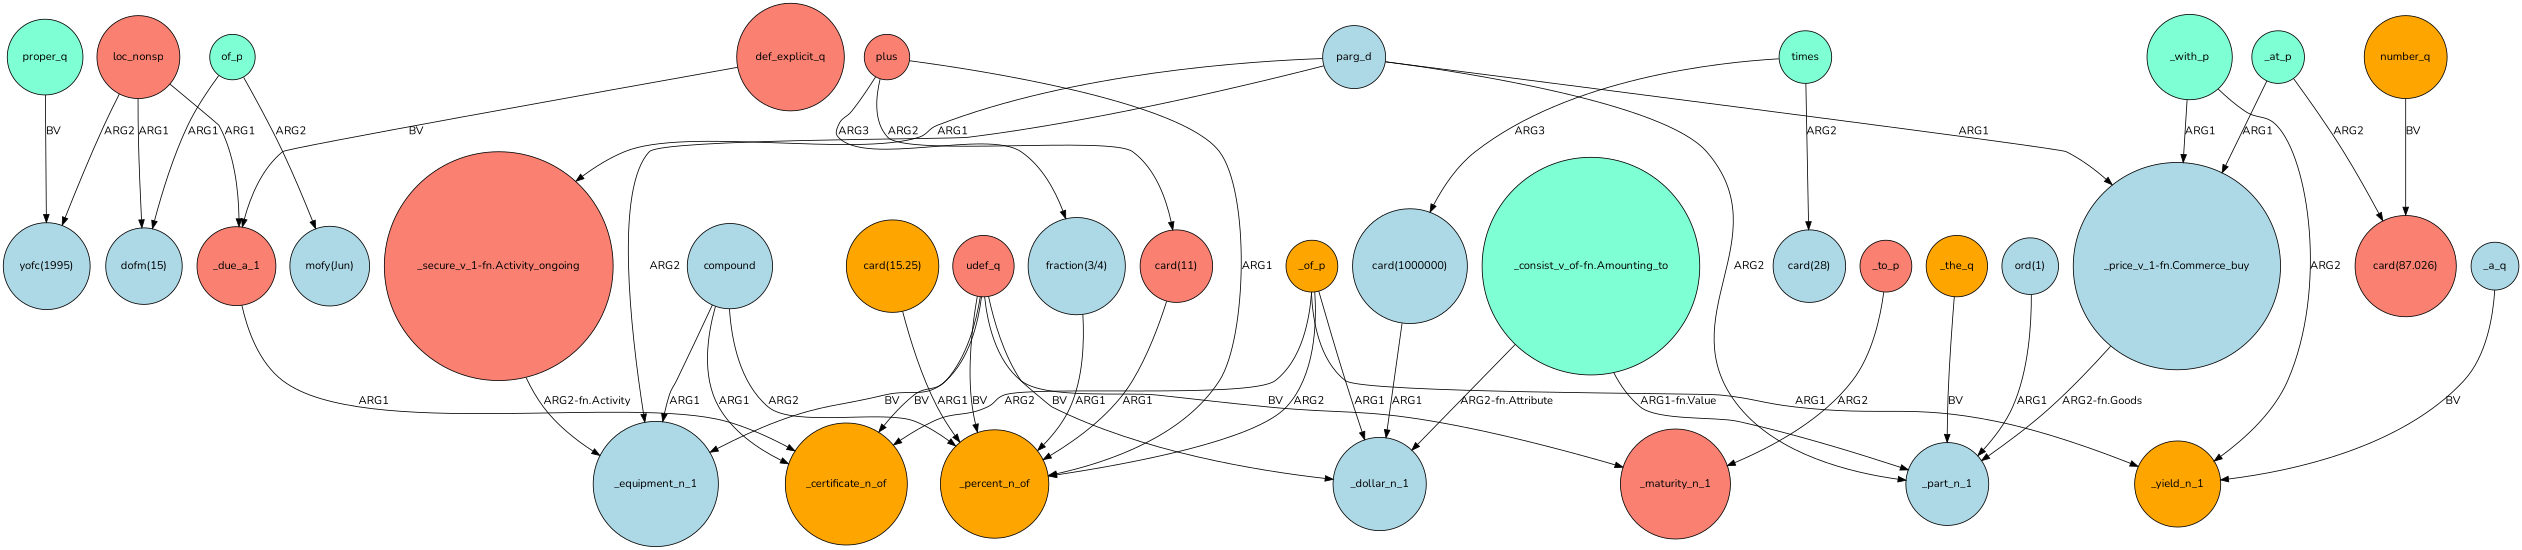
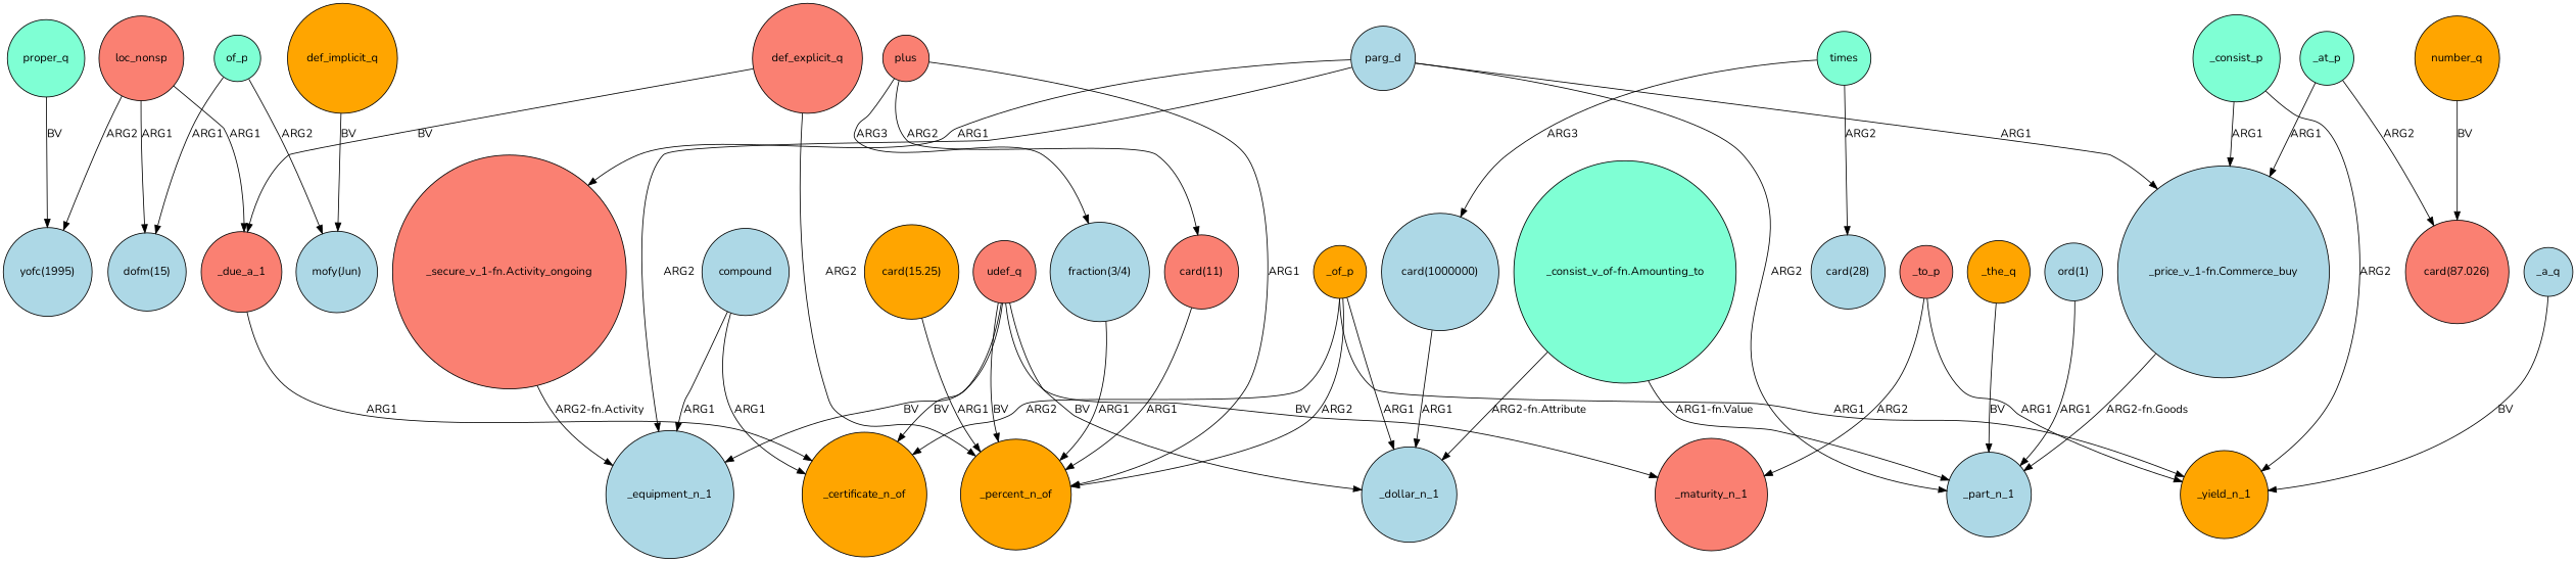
  digraph {
    fontname=Nunito
    node [fillcolor=lightblue fontname=Nunito shape=circle style=filled]
    edge [fontname=Nunito]
    parg_d
    _equipment_n_1
    "_secure_v_1-fn.Activity_ongoing" [fillcolor=salmon]
    "_price_v_1-fn.Commerce_buy"
    _part_n_1
    _of_p [fillcolor=orange]
    _dollar_n_1
    _certificate_n_of [fillcolor=orange]
    _yield_n_1 [fillcolor=orange]
    _percent_n_of [fillcolor=orange]
    _due_a_1 [fillcolor=salmon]
    _at_p [fillcolor=aquamarine]
    "card(87.026)" [fillcolor=salmon]
    udef_q [fillcolor=salmon]
    _maturity_n_1 [fillcolor=salmon]
    compound
-   _with_p [fillcolor=aquamarine]
+   _with_p [fillcolor=aquamarine label=_consist_p]
    times [fillcolor=aquamarine]
    "card(28)"
    "card(1000000)"
    plus [fillcolor=salmon]
    "card(11)" [fillcolor=salmon]
    "fraction(3/4)"
+   def_implicit_q [fillcolor=orange]
    "mofy(Jun)"
    loc_nonsp [fillcolor=salmon]
    "yofc(1995)"
    "dofm(15)"
    n29 [label="ord(1)"]
    proper_q [fillcolor=aquamarine]
    _to_p [fillcolor=salmon]
    "_consist_v_of-fn.Amounting_to" [fillcolor=aquamarine]
    of_p [fillcolor=aquamarine]
    def_explicit_q [fillcolor=salmon]
    _a_q
    number_q [fillcolor=orange]
    _the_q [fillcolor=orange]
    "card(15.25)" [fillcolor=orange]
    parg_d -> _equipment_n_1 [label=ARG2]
    parg_d -> "_secure_v_1-fn.Activity_ongoing" [label=ARG1]
    parg_d -> "_price_v_1-fn.Commerce_buy" [label=ARG1]
    parg_d -> _part_n_1 [label=ARG2]
    "_secure_v_1-fn.Activity_ongoing" -> _equipment_n_1 [label="ARG2-fn.Activity"]
    "_price_v_1-fn.Commerce_buy" -> _part_n_1 [label="ARG2-fn.Goods"]
    _of_p -> _dollar_n_1 [label=ARG1]
    _of_p -> _certificate_n_of [label=ARG2]
    _of_p -> _yield_n_1 [label=ARG1]
    _of_p -> _percent_n_of [label=ARG2]
    _due_a_1 -> _certificate_n_of [label=ARG1]
    _at_p -> "_price_v_1-fn.Commerce_buy" [label=ARG1]
    _at_p -> "card(87.026)" [label=ARG2]
    udef_q -> _equipment_n_1 [label=BV]
    udef_q -> _dollar_n_1 [label=BV]
    udef_q -> _certificate_n_of [label=BV]
    udef_q -> _percent_n_of [label=BV]
    udef_q -> _maturity_n_1 [label=BV]
    compound -> _equipment_n_1 [label=ARG1]
    compound -> _certificate_n_of [label=ARG1]
-   compound -> _percent_n_of [label=ARG2]
+   def_explicit_q -> _percent_n_of [label=ARG2]
    _with_p -> "_price_v_1-fn.Commerce_buy" [label=ARG1]
    _with_p -> _yield_n_1 [label=ARG2]
    times -> "card(28)" [label=ARG2]
    times -> "card(1000000)" [label=ARG3]
    "card(1000000)" -> _dollar_n_1 [label=ARG1]
    plus -> _percent_n_of [label=ARG1]
    plus -> "card(11)" [label=ARG2]
    plus -> "fraction(3/4)" [label=ARG3]
    "card(11)" -> _percent_n_of [label=ARG1]
    "fraction(3/4)" -> _percent_n_of [label=ARG1]
+   def_implicit_q -> "mofy(Jun)" [label=BV]
    loc_nonsp -> _due_a_1 [label=ARG1]
    loc_nonsp -> "yofc(1995)" [label=ARG2]
    loc_nonsp -> "dofm(15)" [label=ARG1]
    n29 -> _part_n_1 [label=ARG1]
    proper_q -> "yofc(1995)" [label=BV]
+   _to_p -> _yield_n_1 [label=ARG1]
    _to_p -> _maturity_n_1 [label=ARG2]
    "_consist_v_of-fn.Amounting_to" -> _part_n_1 [label="ARG1-fn.Value"]
    "_consist_v_of-fn.Amounting_to" -> _dollar_n_1 [label="ARG2-fn.Attribute"]
    of_p -> "mofy(Jun)" [label=ARG2]
    of_p -> "dofm(15)" [label=ARG1]
    def_explicit_q -> _due_a_1 [label=BV]
    _a_q -> _yield_n_1 [label=BV]
    number_q -> "card(87.026)" [label=BV]
    _the_q -> _part_n_1 [label=BV]
    "card(15.25)" -> _percent_n_of [label=ARG1]
  }
